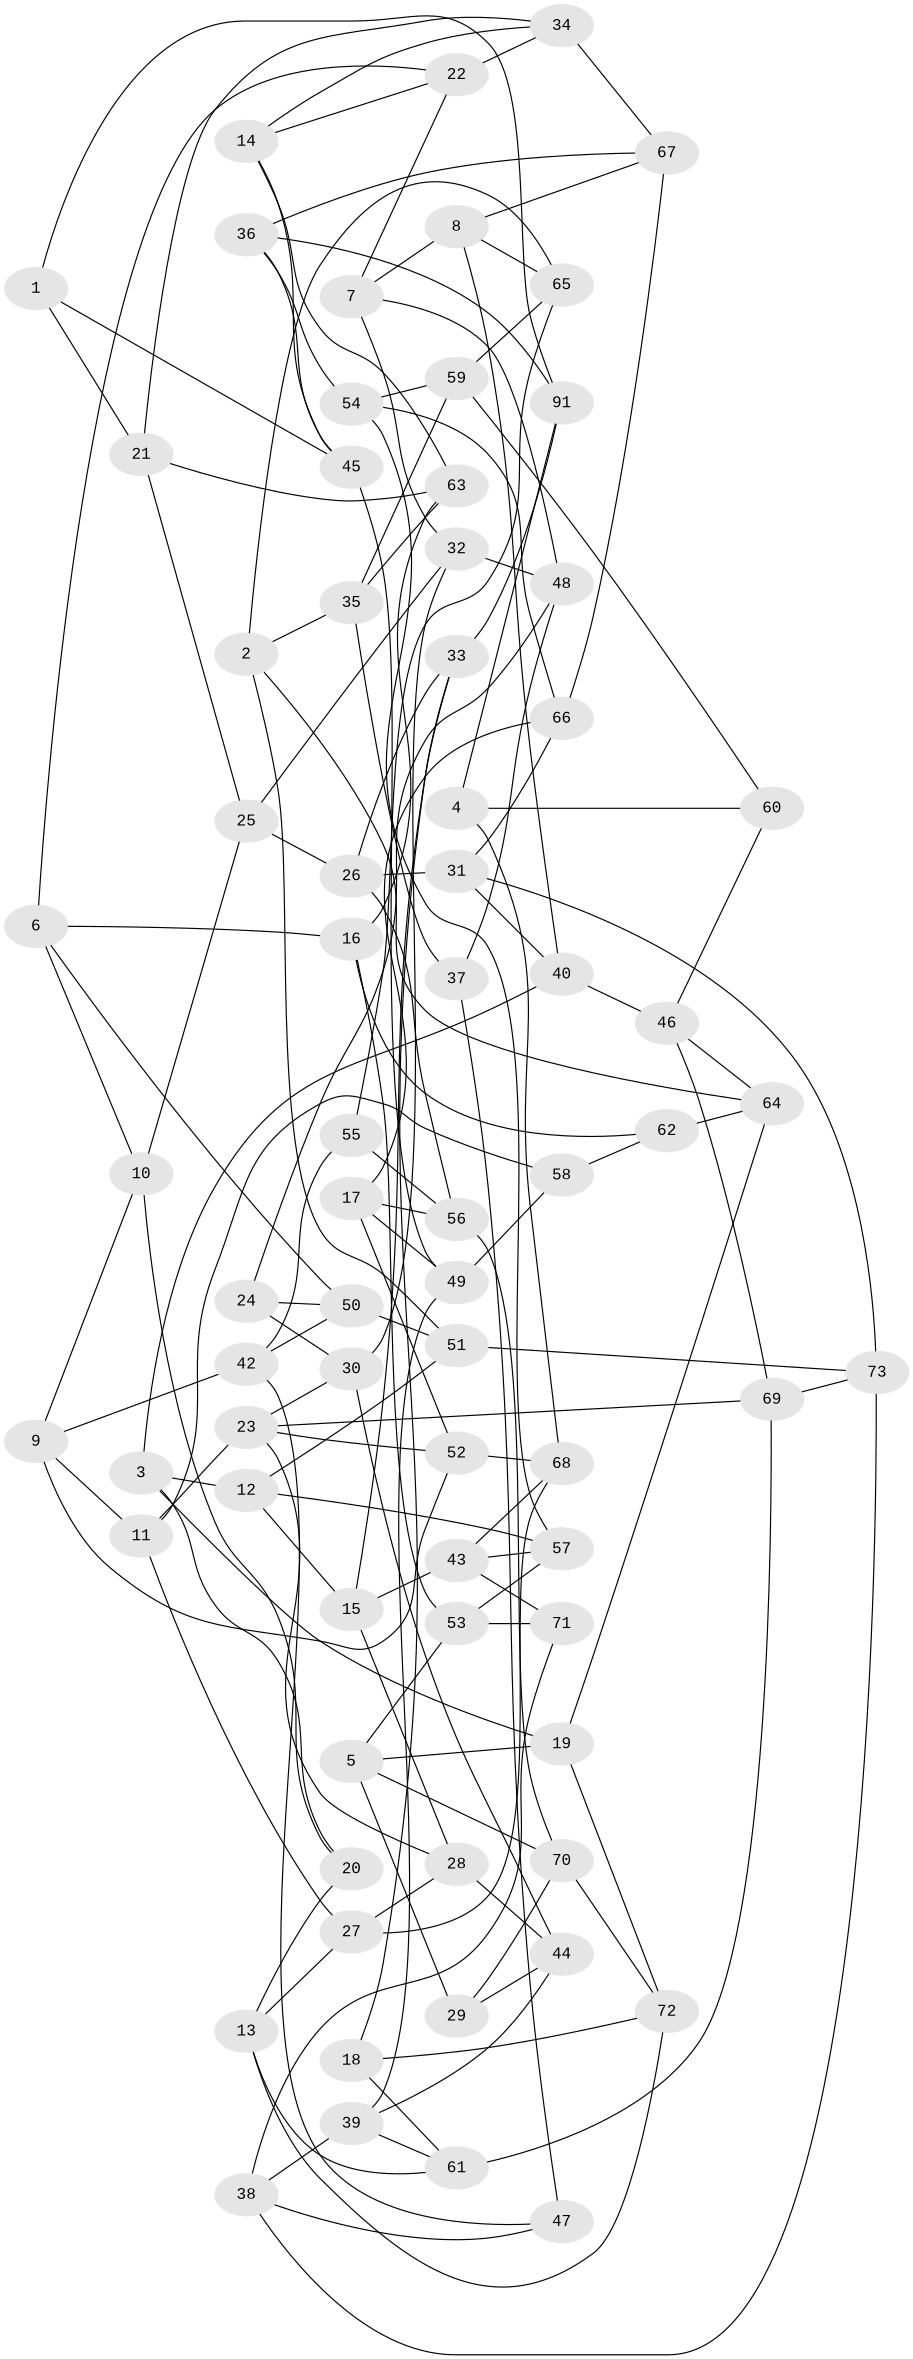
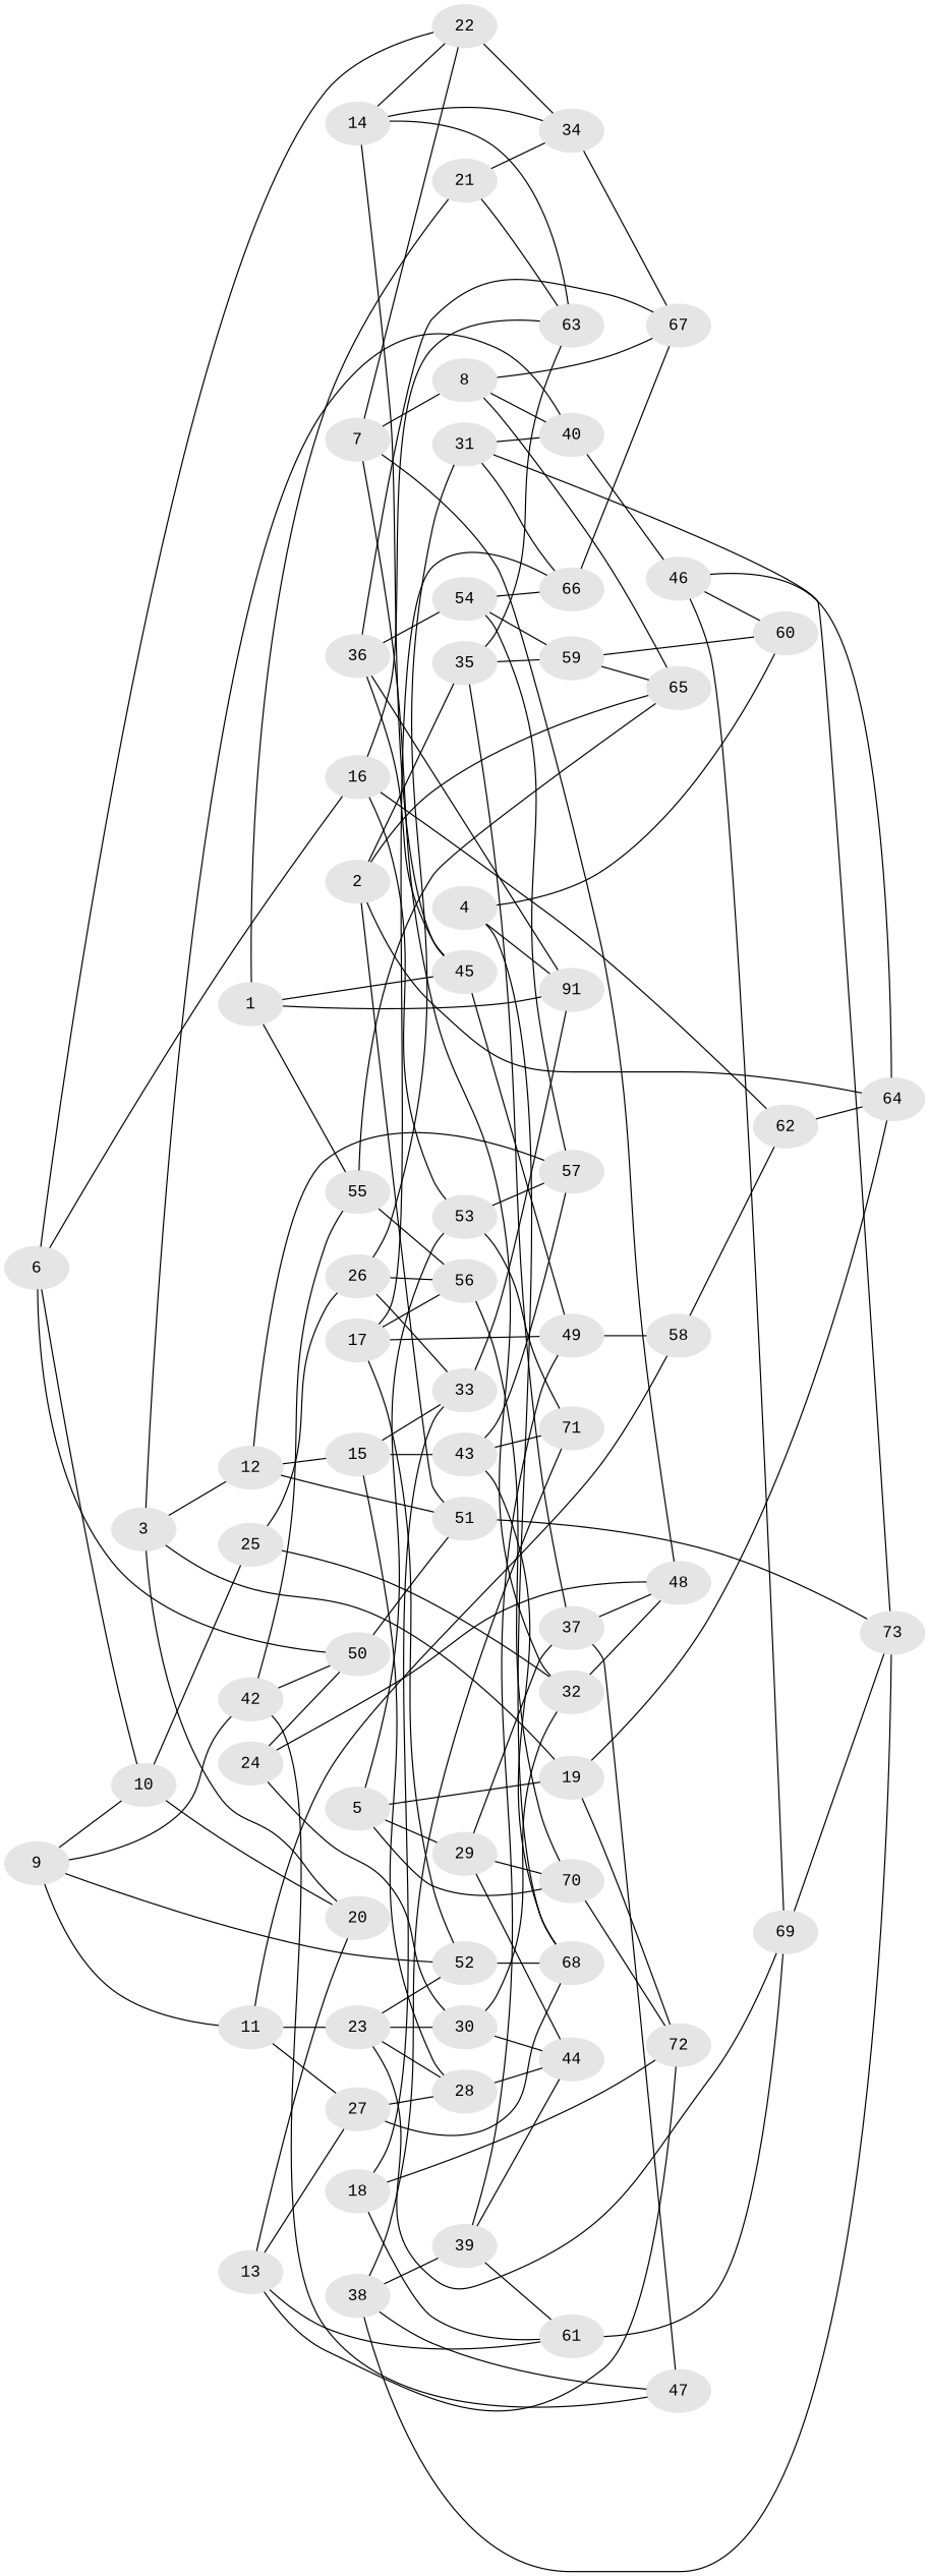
  graph {
    fontname="Liberation Mono"
    rankdir=LR
    node [color=gray90 fontname="Liberation Mono" style=filled]
    edge [fontname="Liberation Mono"]
    1
    21
    n3 [label=91]
    45
    55
    25
    34
    63
    49
    65
    56
    2
    35
    51
    64
    37
    59
    73
    3
    12
    19
    20
    40
    15
    57
    72
    46
    4
    60
    68
    5
    29
    53
    70
    44
    71
    6
    10
    16
    22
    50
    62
    7
    8
    32
    48
    67
    9
    11
    42
    52
    23
    27
    58
    47
    26
    28
    30
    69
    33
    43
    13
    61
    14
    17
    66
    18
    24
    31
    36
    54
    38
    39
    1 -- 21
    1 -- n3
    1 -- 45
-   21 -- 25
+   1 -- 55
    21 -- 34
    21 -- 63
    45 -- 49
    55 -- 65
    55 -- 56
    25 -- 32
    25 -- 26
    34 -- 67
    49 -- 58
    56 -- 70
    2 -- 65
    2 -- 35
    2 -- 51
    2 -- 64
    35 -- 63
    35 -- 37
    35 -- 59
    51 -- 73
    37 -- 48
    37 -- 47
    59 -- 65
    59 -- 60
    3 -- 12
    3 -- 19
    3 -- 20
    3 -- 40
    12 -- 51
    12 -- 15
    12 -- 57
    19 -- 64
    19 -- 72
    40 -- 46
    15 -- 28
    15 -- 33
    15 -- 43
    46 -- 64
    46 -- 60
    46 -- 69
    4 -- n3
    4 -- 60
    4 -- 68
    5 -- 19
    5 -- 29
    5 -- 53
    5 -- 70
+   29 -- 37
    29 -- 70
    29 -- 44
    53 -- 57
    53 -- 71
    70 -- 72
    6 -- 10
    6 -- 16
    6 -- 22
    6 -- 50
    10 -- 25
    10 -- 20
    16 -- 63
    16 -- 53
    16 -- 62
    22 -- 34
    50 -- 51
    62 -- 64
    7 -- 22
    7 -- 8
    7 -- 32
    7 -- 48
    8 -- 65
    8 -- 40
    8 -- 67
    32 -- 48
    9 -- 10
    9 -- 11
    9 -- 42
    9 -- 52
    11 -- 23
    11 -- 27
    11 -- 58
    42 -- 55
    42 -- 50
    42 -- 47
    52 -- 68
    23 -- 52
    23 -- 28
    23 -- 30
    23 -- 69
    27 -- 68
    27 -- 28
    58 -- 62
    26 -- 56
    26 -- 33
    26 -- 31
    28 -- 44
    30 -- 44
    30 -- 32
    69 -- 73
    33 -- n3
    43 -- 57
    43 -- 68
    43 -- 71
    13 -- 20
    13 -- 72
    13 -- 27
    13 -- 61
    61 -- 69
    14 -- 45
    14 -- 34
    14 -- 63
    14 -- 22
    17 -- 49
    17 -- 56
    17 -- 52
    17 -- 66
    66 -- 67
    18 -- 72
    18 -- 33
    18 -- 61
    24 -- 50
    24 -- 48
    24 -- 30
    31 -- 73
    31 -- 40
    31 -- 66
    36 -- n3
    36 -- 45
    36 -- 67
    36 -- 54
    54 -- 59
    54 -- 57
    54 -- 66
    38 -- 73
    38 -- 71
    38 -- 47
    38 -- 39
    39 -- 49
    39 -- 44
    39 -- 61
  }
